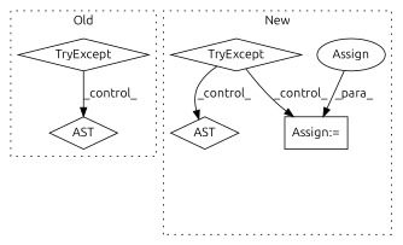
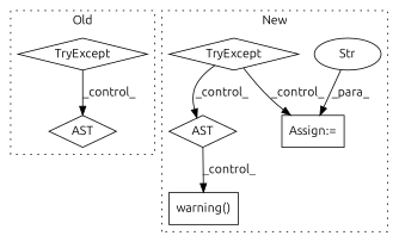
  digraph {
    fontname=Ubuntu
    node [a=71 fontname=Ubuntu l=17 shape=diamond]
    edge [fontname=Ubuntu]
    n1 [label=TryExcept s=3380]
    n2 [a=2 l="7,0" label=AST s="3421,0"]
-   n4 [a=66 l=99 label=Assign s=4600 shape=ellipse]
+   n3 [a=75 l="33,14" label="warning()" s="4567,4699" shape=box]
+   n4 [a=66 l=99 label=Str s=4600 shape=ellipse]
    n5 [a=2 l="7,0" label=AST s="4443,0"]
    n6 [label=TryExcept s=4290]
    n7 [a=68 l=3 label="Assign:=" s=4314 shape=box]
    subgraph cluster_1 {
      label=Old
      style=dotted
      n1
      n2
    }
    subgraph cluster_2 {
      label=New
      style=dotted
+     n3
      n4
      n5
      n6
      n7
    }
    n1 -> n2 [label=_control_]
    n4 -> n7 [label=_para_]
+   n5 -> n3 [label=_control_]
    n6 -> n5 [label=_control_]
    n6 -> n7 [label=_control_]
  }
